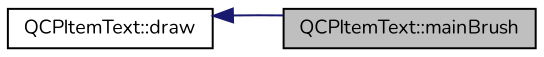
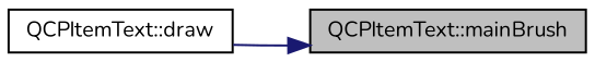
  digraph {
    rankdir=RL
    fontname=Nunito
    node [color=black fontname=Nunito fontsize=10 shape=record style=filled]
    n1 [fillcolor=grey75 fontcolor=black height=0.2 label="QCPItemText::mainBrush" width=0.4]
    n2 [fillcolor=white height=0.2 label="QCPItemText::draw" width=0.4]
-   n2 -> n1 [color=midnightblue dir=back fontname=Nunito fontsize=10 labelfontname=Helvetica labelfontsize=10 style=solid]
+   n1 -> n2 [color=midnightblue dir=back fontname=Nunito fontsize=10 labelfontname=Helvetica labelfontsize=10 style=solid]
  }
